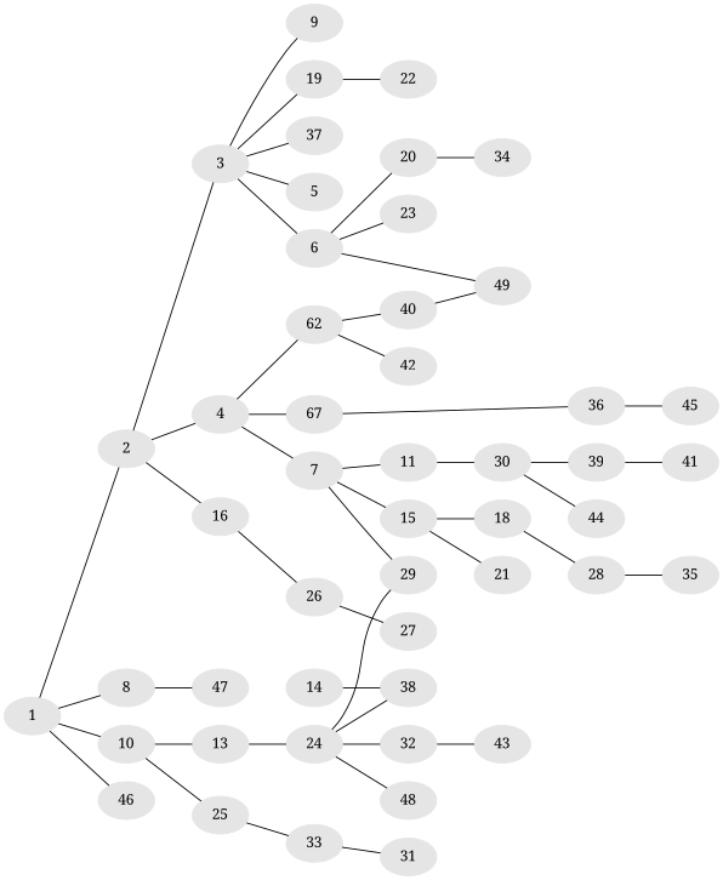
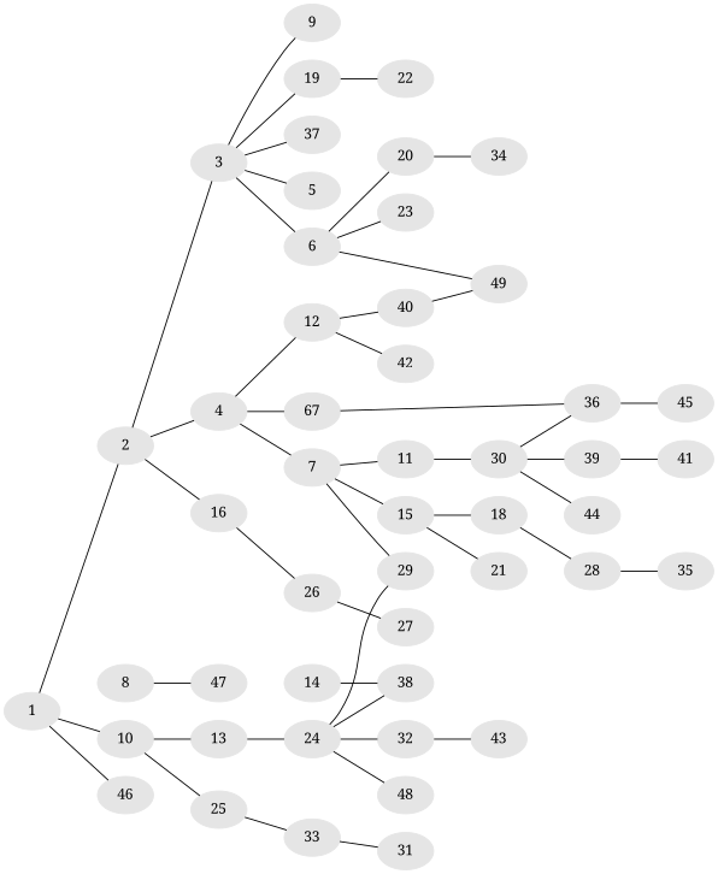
  graph {
    fontname="Noto Serif"
    rankdir=LR
    node [color=gray90 fontname="Noto Serif" style=filled]
    edge [fontname="Noto Serif" weight=1.0]
    1
    2
    8
    10
    46
    3
    4
    16
    47
    13
    25
    14
    38
    5
    6
    9
    19
    37
    7
-   12 [label=62]
+   12
    n21 [label=67]
    26
    20
    23
    49
    22
    11
    15
    29
    40
    42
    36
    34
    30
    18
    21
    24
    33
    39
    44
    32
    48
    28
    27
    45
    35
    43
    31
    41
    1 -- 2
-   1 -- 8
    1 -- 10
    1 -- 46
    2 -- 3
    2 -- 4
    2 -- 16
    8 -- 47
    10 -- 13
    10 -- 25
    3 -- 5
    3 -- 6
    3 -- 9
    3 -- 19
    3 -- 37
    4 -- 7
    4 -- 12
    4 -- n21 [weight=3.0]
    16 -- 26
    13 -- 24
    25 -- 33
    14 -- 38
    6 -- 20
    6 -- 23
    6 -- 49
    19 -- 22
    7 -- 11 [weight=2.0]
    7 -- 15
    7 -- 29
    12 -- 40 [weight=2.0]
    12 -- 42
    n21 -- 36
    26 -- 27
    20 -- 34
    11 -- 30
    15 -- 18
    15 -- 21
    40 -- 49
    36 -- 45
+   30 -- 36
    30 -- 39
    30 -- 44
    18 -- 28
    24 -- 38
    24 -- 29
    24 -- 32
    24 -- 48
    33 -- 31
    39 -- 41
    32 -- 43
    28 -- 35
  }
